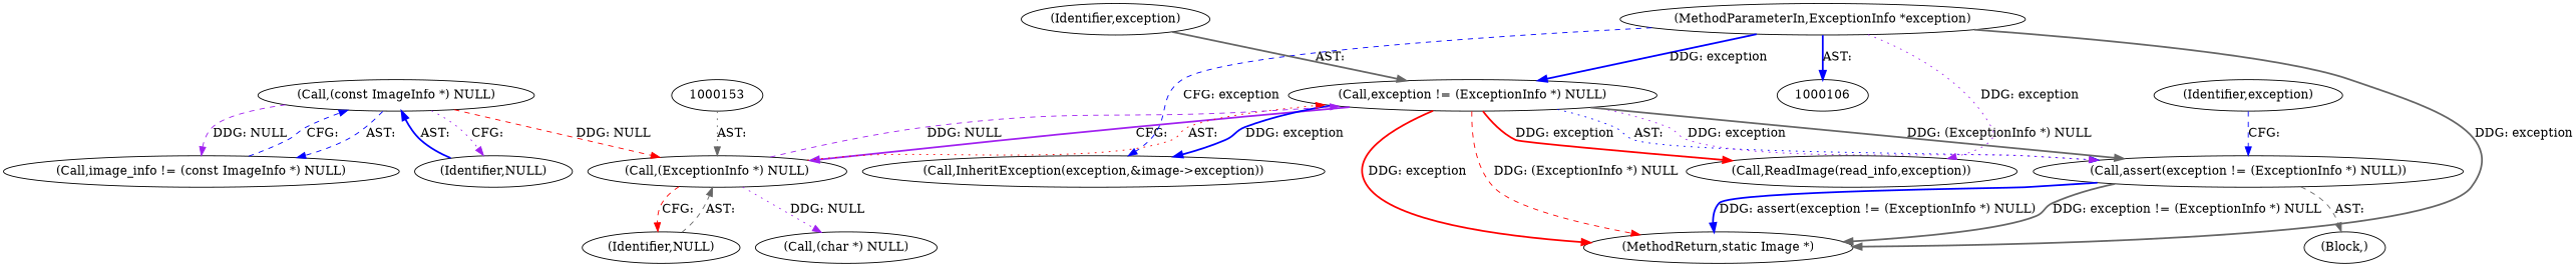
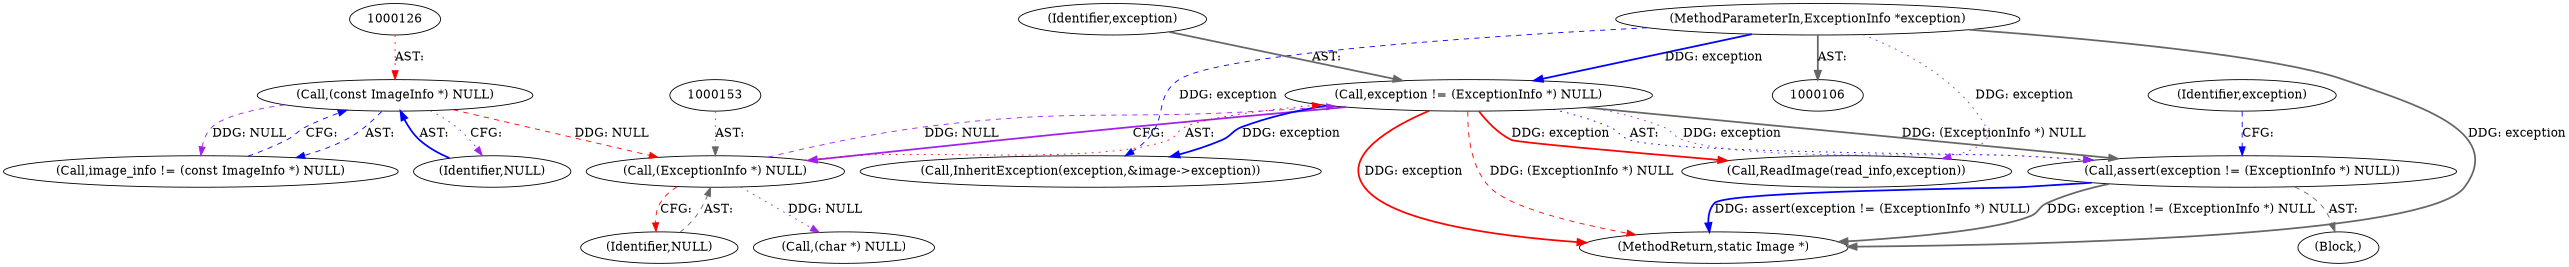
  digraph {
    edge [color=blue style=bold]
    n1 [label="(Call,assert(exception != (ExceptionInfo *) NULL))"]
    n2 [label="(Block,)"]
    n3 [label="(MethodReturn,static Image *)"]
    n4 [label="(Call,exception != (ExceptionInfo *) NULL)"]
    n5 [label="(Call,(ExceptionInfo *) NULL)"]
    n6 [label="(Call,InheritException(exception,&image->exception))"]
    n7 [label="(Call,ReadImage(read_info,exception))"]
    n8 [label="(Identifier,NULL)"]
    n9 [label="(Call,(char *) NULL)"]
    n10 [label="(MethodParameterIn,ExceptionInfo *exception)"]
    1000106
    n12 [label="(Call,(const ImageInfo *) NULL)"]
    n13 [label="(Identifier,NULL)"]
    n14 [label="(Call,image_info != (const ImageInfo *) NULL)"]
    n15 [label="(Identifier,exception)"]
    n16 [label="(Identifier,exception)"]
    1000153
+   1000126
    n1 -> n2 [color=gray40 label="AST: " style=dashed]
    n1 -> n3 [label="DDG: assert(exception != (ExceptionInfo *) NULL)"]
    n1 -> n3 [color=gray40 label="DDG: exception != (ExceptionInfo *) NULL"]
    n4 -> n1 [label="AST: " style=dotted]
    n4 -> n1 [color=purple label="DDG: exception" style=dotted]
    n4 -> n1 [color=gray40 label="DDG: (ExceptionInfo *) NULL"]
    n4 -> n3 [color=red label="DDG: exception"]
    n4 -> n3 [color=red label="DDG: (ExceptionInfo *) NULL" style=dashed]
    n4 -> n5 [color=purple label="CFG: "]
    n4 -> n6 [label="DDG: exception"]
    n4 -> n7 [color=red label="DDG: exception"]
    n5 -> n4 [color=red label="AST: " style=dotted]
    n5 -> n4 [color=purple label="DDG: NULL" style=dashed]
    n5 -> n8 [color=red label="CFG: " style=dashed]
    n5 -> n9 [color=purple label="DDG: NULL" style=dotted]
    n8 -> n5 [color=gray40 label="AST: " style=dashed]
    n10 -> n3 [color=gray40 label="DDG: exception"]
    n10 -> n4 [label="DDG: exception"]
-   n10 -> n6 [label="CFG: exception" style=dashed]
+   n10 -> n6 [label="DDG: exception" style=dashed]
    n10 -> n7 [color=purple label="DDG: exception" style=dotted]
-   n10 -> 1000106 [label="AST: "]
+   n10 -> 1000106 [color=gray40 label="AST: "]
    n12 -> n5 [color=red label="DDG: NULL" style=dashed]
    n12 -> n13 [color=purple label="CFG: " style=dotted]
    n12 -> n14 [label="AST: " style=dashed]
    n12 -> n14 [color=purple label="DDG: NULL" style=dashed]
    n13 -> n12 [label="AST: "]
    n14 -> n12 [label="CFG: " style=dashed]
    n15 -> n4 [color=gray40 label="AST: "]
    n16 -> n1 [label="CFG: " style=dashed]
    1000153 -> n5 [color=gray40 label="AST: " style=dotted]
+   1000126 -> n12 [color=red label="AST: " style=dotted]
  }
